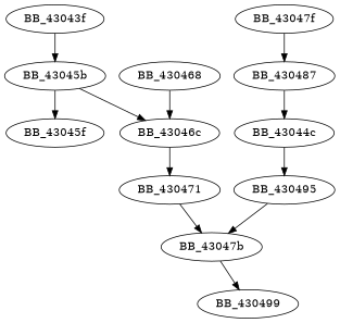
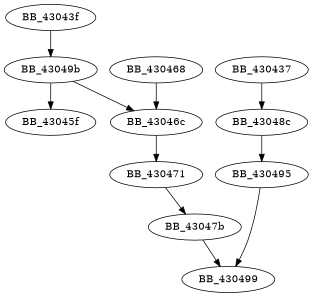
  digraph {
    BB_43043f
-   BB_43045b
+   BB_43045b [label=BB_43049b]
    BB_43045f
    BB_43046c
-   BB_43047f
-   BB_430487
+   BB_430487 [label=BB_430437]
    BB_430471
-   BB_43048c [label=BB_43044c]
+   BB_43048c
    BB_430468
    BB_43047b
    BB_430499
    BB_430495
    BB_43043f -> BB_43045b
    BB_43045b -> BB_43045f
    BB_43045b -> BB_43046c
    BB_43046c -> BB_430471
-   BB_43047f -> BB_430487
    BB_430487 -> BB_43048c
    BB_430471 -> BB_43047b
    BB_43048c -> BB_430495
    BB_430468 -> BB_43046c
    BB_43047b -> BB_430499
-   BB_430495 -> BB_43047b
+   BB_430495 -> BB_430499
  }
